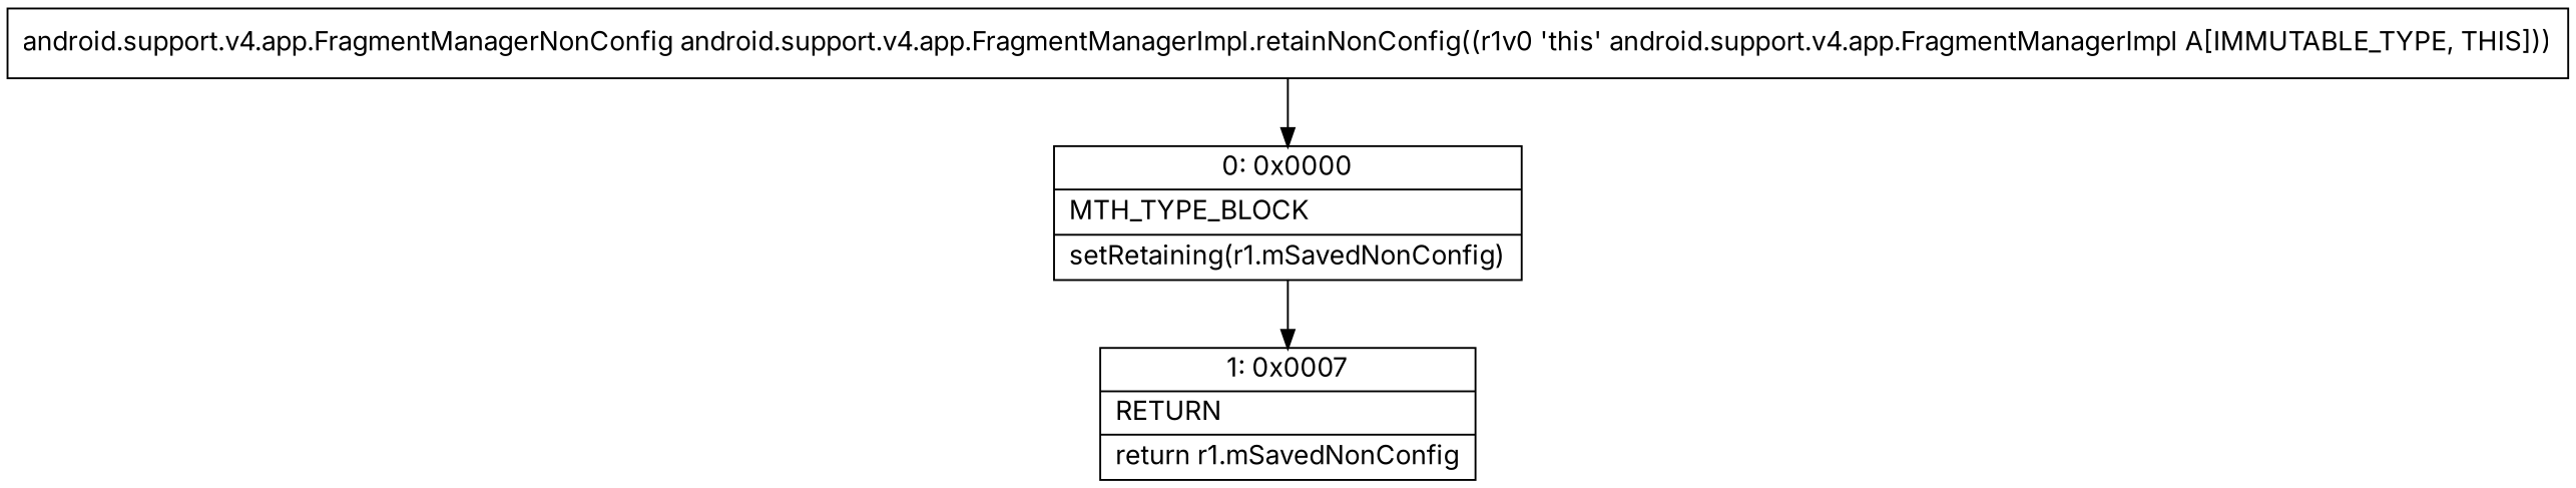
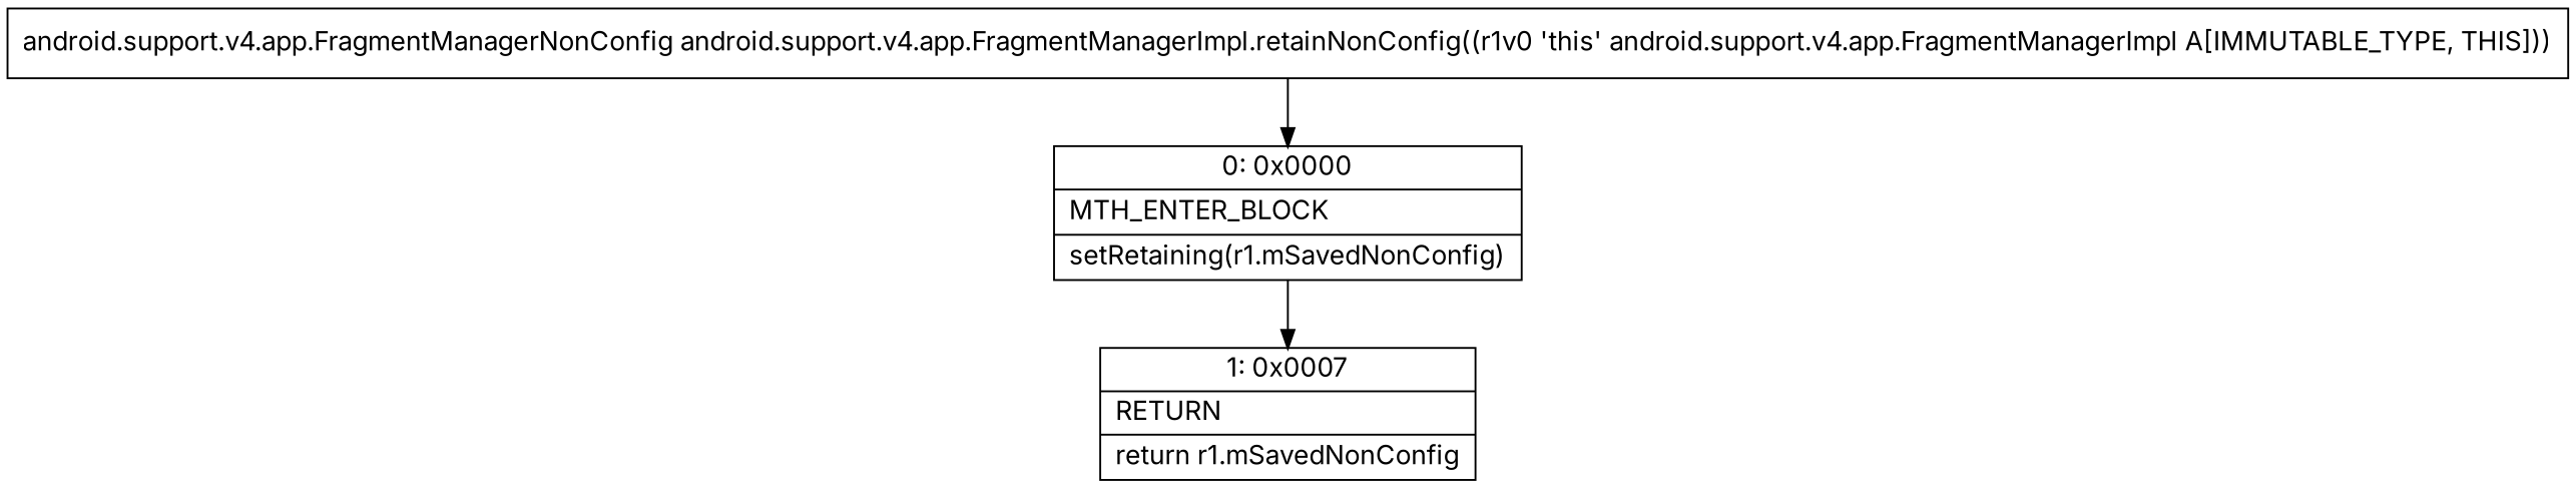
  digraph {
    fontname=Inter
    node [shape=record fontname=Inter]
    edge [fontname=Inter]
-   n1 [label="{0\:\ 0x0000|MTH_TYPE_BLOCK\l|setRetaining(r1.mSavedNonConfig)\l}"]
+   n1 [label="{0\:\ 0x0000|MTH_ENTER_BLOCK\l|setRetaining(r1.mSavedNonConfig)\l}"]
    n2 [label="{1\:\ 0x0007|RETURN\l|return r1.mSavedNonConfig\l}"]
    n3 [label="{android.support.v4.app.FragmentManagerNonConfig android.support.v4.app.FragmentManagerImpl.retainNonConfig((r1v0 'this' android.support.v4.app.FragmentManagerImpl A[IMMUTABLE_TYPE, THIS])) }"]
    n1 -> n2
    n3 -> n1
  }
